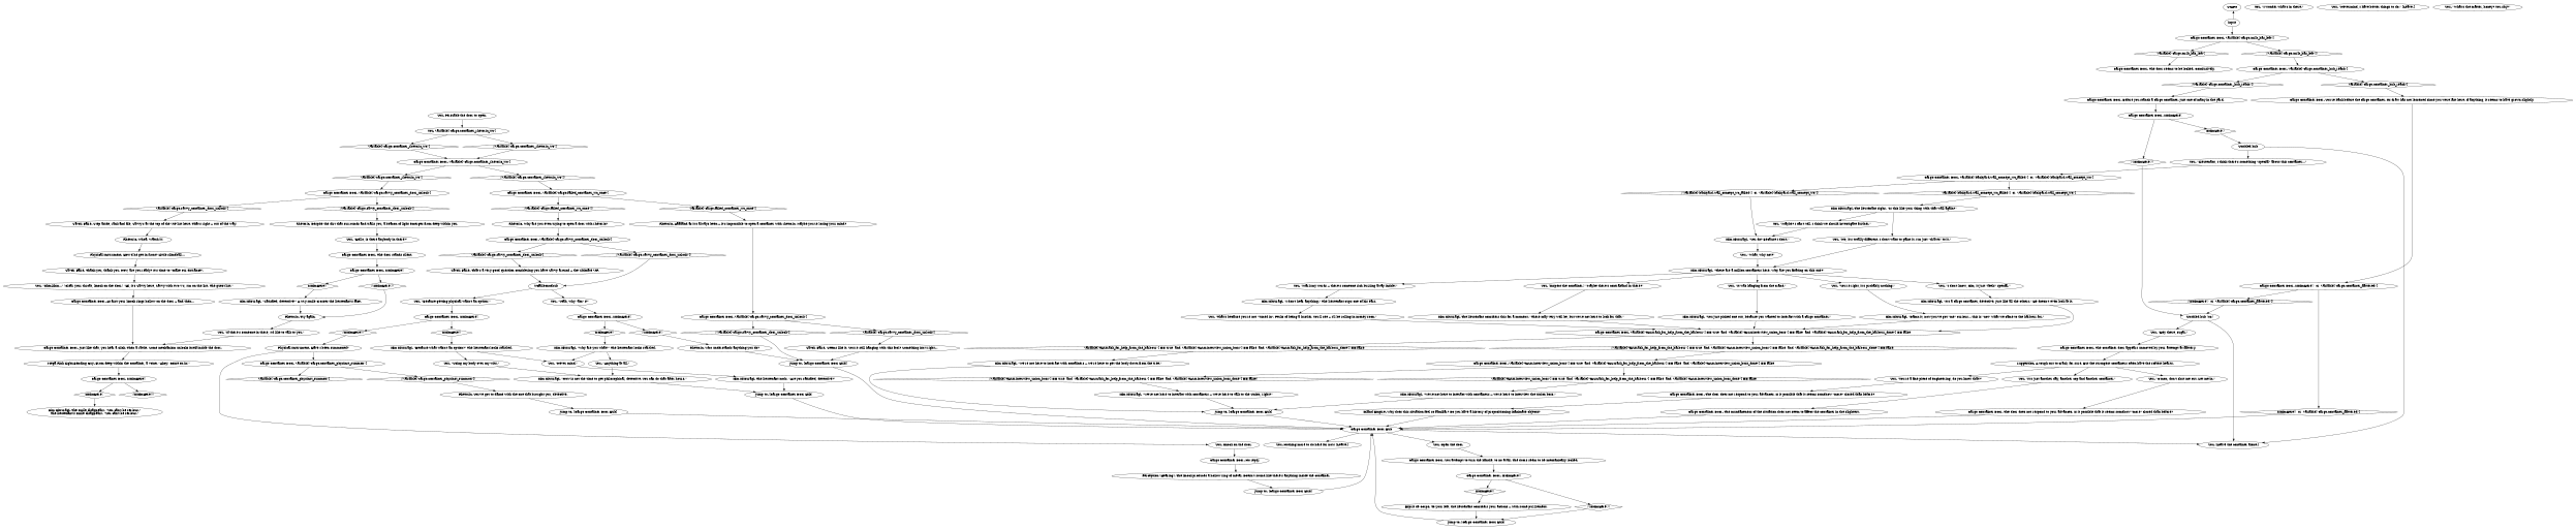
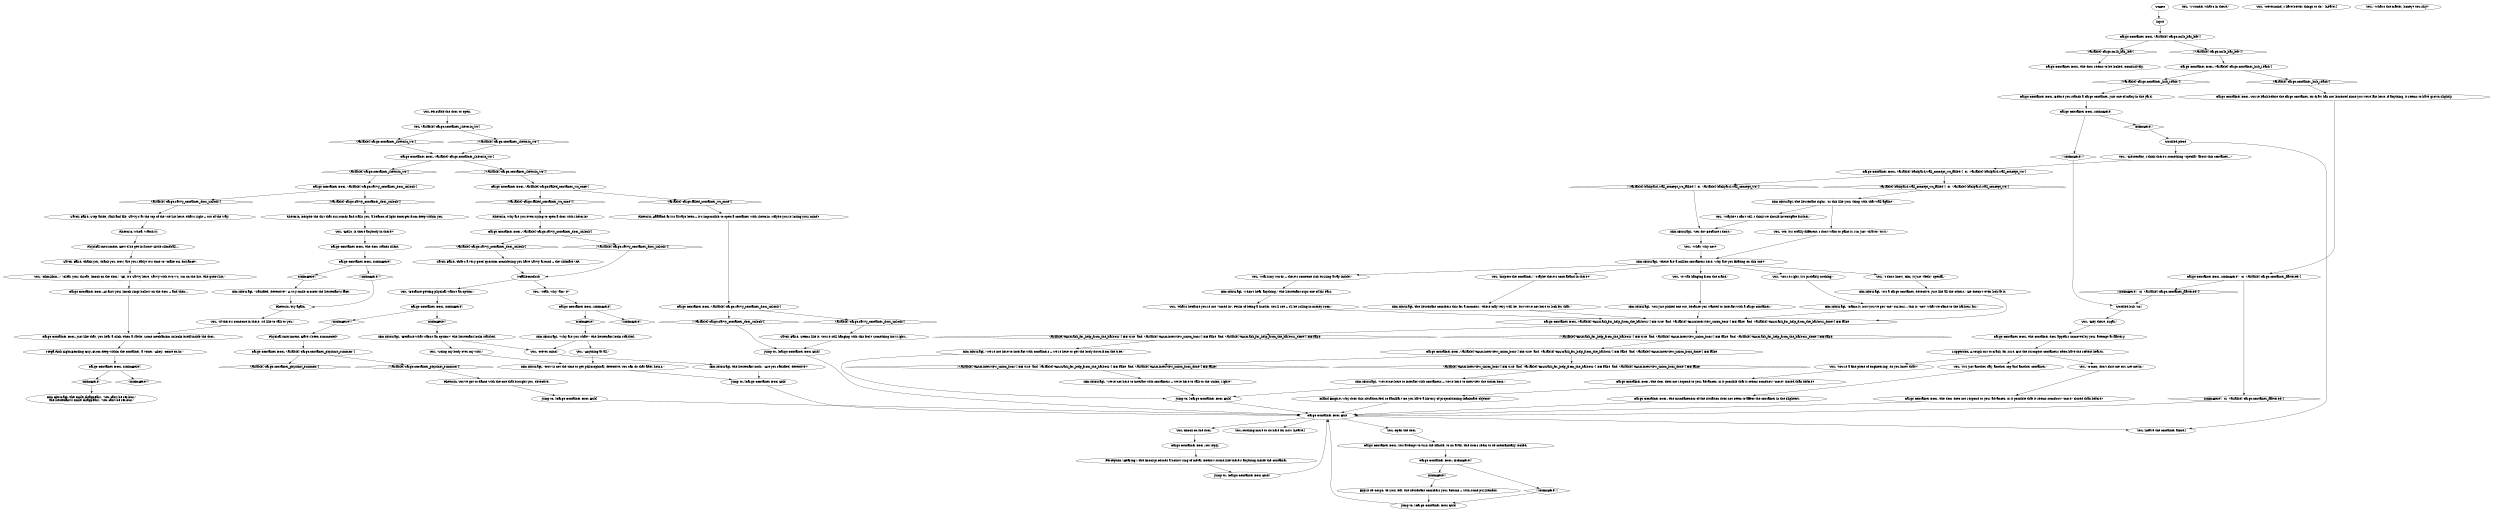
  digraph {
    n1 [label=START]
    n2 [label=input]
    n3 [label="Cargo Container Door: Variable[\"cargo.mrlb_has_left\"]"]
    n4 [label="Variable[\"cargo.mrlb_has_left\"]" shape=diamond]
    n5 [label="!(Variable[\"cargo.mrlb_has_left\"])" shape=diamond]
    n6 [label="Cargo Container Door: Before you stands a cargo container. Just one of many in the yard."]
    n7 [label="Cargo Container Door: IsKimHere()"]
    n8 [label="IsKimHere()" shape=diamond]
    n9 [label="!(IsKimHere())" shape=diamond]
    n10 [label="Kim Kitsuragi: \"You do? Because I don't.\""]
    n11 [label="You: \"What, why not?\""]
    n12 [label="Kim Kitsuragi: \"There are a million containers here. Why are you fixating on this one?\""]
    n13 [label="Rhetoric: Why are you even trying to open a door with rhetoric?"]
    n14 [label="Cargo Container Door: Variable[\"cargo.savvy_container_door_unlock\"]"]
    n15 [label="Variable[\"cargo.savvy_container_door_unlock\"]" shape=diamond]
    n16 [label="!(Variable[\"cargo.savvy_container_door_unlock\"])" shape=diamond]
    n17 [label="You: \"Using my body over my wits.\""]
    n18 [label="Kim Kitsuragi: \"Now is not the time to get philosophical, detective. You can do that after hours.\""]
    n19 [label="Jump to: [Cargo Container Door Hub]"]
    n20 [label="You: [Leave the container alone.]"]
    n21 [label="Cargo Container Door: Variable[\"TASK.interview_union_boss\"] == true  and  Variable[\"TASK.ask_for_help_from_the_harbour\"] == false  and  Variable[\"TASK.interview_union_boss_done\"] == false"]
    n22 [label="Variable[\"TASK.interview_union_boss\"] == true  and  Variable[\"TASK.ask_for_help_from_the_harbour\"] == false  and  Variable[\"TASK.interview_union_boss_done\"] == false" shape=diamond]
    n23 [label="!(Variable[\"TASK.interview_union_boss\"] == true  and  Variable[\"TASK.ask_for_help_from_the_harbour\"] == false  and  Variable[\"TASK.interview_union_boss_done\"] == false)" shape=diamond]
    n24 [label="Kim Kitsuragi: \"We're not here to interact with containers -- we're here to interview the Union boss.\""]
    n25 [label="Kim Kitsuragi: \"We're not here to interact with containers -- we're here to talk to the Union, right?\""]
    n26 [label="Jump to: [Cargo Container Door Hub]"]
    n27 [label="You: \"Mark my words -- there's someone rich buzzing away inside!\""]
    n28 [label="Kim Kitsuragi: \"I don't hear anything.\" The lieutenant cups one of his ears."]
    n29 [label="You: \"That's because you're not *tuned in*. Perks of being a hustler. You'll see -- I'll be rolling in money soon.\""]
    n30 [label="Rhetoric: Whoa! Watch it!"]
    n31 [label="Physical Instrument: How'd he get in front? Little slimeball..."]
    n32 [label="Savoir Faire: Thank you, thank you. Now, are you ready? It's time to *make our entrance*."]
    n33 [label=wcfaileoncehub]
    n34 [label="You: \"Yeah, why *am* I?\""]
    n35 [label="You: \"Because getting physical wasn't an option!\""]
    n36 [label="Cargo Container Door: IsKimHere()"]
    n37 [label="Cargo Container Door: IsKimHere()"]
    n38 [label="You: Nothing more to do here for now. [Leave.]"]
    n39 [label="You: (Inspect the container.) \"Maybe there's contraband in there?\""]
    n40 [label="Kim Kitsuragi: The lieutenant considers this for a moment. \"There may very well be, but we're not here to look for that.\""]
    n41 [label="Cargo Container Door: Variable[\"TASK.ask_for_help_from_the_harbour\"] == true  and  Variable[\"TASK.interview_union_boss\"] == false  and  Variable[\"TASK.ask_for_help_from_the_harbour_done\"] == false"]
    n42 [label="You: \"No, it's totally different. I don't want to paint it. I'm just *drawn* to it.\""]
    n43 [label="You: \"It was hanging from the crane.\""]
    n44 [label="You: \"You're right, it's probably nothing.\""]
    n45 [label="You: \"I don't know, Kim, it just *feels* special.\""]
    n46 [label="Jump to: [Cargo Container Door Hub]"]
    n47 [label="Cargo Container Door Hub"]
    n48 [label="Rhetoric: Try again."]
    n49 [label="You: \"If there's someone in there, I'd like to talk to you.\""]
    n50 [label="Cargo Container Door: Just like that, you hear a click. Then a rattle. Some mechanism unlocks itself inside the door."]
    n51 [label="Kim Kitsuragi: \"You just picked one out, because you wanted to interact with a cargo container.\""]
    n52 [label="Variable[\"TASK.ask_for_help_from_the_harbour\"] == true  and  Variable[\"TASK.interview_union_boss\"] == false  and  Variable[\"TASK.ask_for_help_from_the_harbour_done\"] == false" shape=diamond]
    n53 [label="!(Variable[\"TASK.ask_for_help_from_the_harbour\"] == true  and  Variable[\"TASK.interview_union_boss\"] == false  and  Variable[\"TASK.ask_for_help_from_the_harbour_done\"] == false)" shape=diamond]
    n54 [label="Kim Kitsuragi: \"We're not here to interact with containers -- we're here to get the body down from the tree.\""]
    n55 [label="Cargo Container Door: Variable[\"cargo.savvy_container_door_unlock\"]"]
    n56 [label="Variable[\"cargo.savvy_container_door_unlock\"]" shape=diamond]
    n57 [label="!(Variable[\"cargo.savvy_container_door_unlock\"])" shape=diamond]
    n58 [label="Savoir Faire: Seems like it. You're still hanging with this fool? Something isn't right..."]
    n59 [label="Jump to: [Cargo Container Door Hub]"]
    n60 [label="You: Open the door."]
    n61 [label="Cargo Container Door: You attempt to turn the handle, to no avail. The doors seem to be mechanically locked."]
    n62 [label="Cargo Container Door: IsKimHere()"]
    n63 [label="Cargo Container Door: Variable[\"backyard.wall_concept_wc_failed\"]  or  Variable[\"backyard.wall_concept_wc\"]"]
    n64 [label="Variable[\"backyard.wall_concept_wc_failed\"]  or  Variable[\"backyard.wall_concept_wc\"]" shape=diamond]
    n65 [label="!(Variable[\"backyard.wall_concept_wc_failed\"]  or  Variable[\"backyard.wall_concept_wc\"])" shape=diamond]
    n66 [label="Kim Kitsuragi: The lieutenant sighs. \"Is this like your thing with that wall again?\""]
    n67 [label="You: \"Maybe? I can't tell. I think we should investigate further.\""]
    n68 [label="You: Knock on the door."]
    n69 [label="Cargo Container Door: No reply."]
    n70 [label="Perception (Hearing): The knock produces a hollow ring of metal. Doesn't sound like there's anything inside the container."]
    n71 [label="You: \"Khm-khm...\" (Clear your throat, knock on the door.) \"Hi, it's Savvy here, Savvy with two v's, I'm on the list. The guest list.\""]
    n72 [label="Cargo Container Door: At first your knock rings hollow on the door -- and then..."]
    n73 [label="IsKimHere()" shape=diamond]
    n74 [label="!(IsKimHere())" shape=diamond]
    n75 [label="Jump to: [Cargo Container Door Hub]"]
    n76 [label="Cargo Container Door: Variable[\"cargo.failed_container_wc_once\"]"]
    n77 [label="Variable[\"cargo.failed_container_wc_once\"]" shape=diamond]
    n78 [label="!(Variable[\"cargo.failed_container_wc_once\"])" shape=diamond]
    n79 [label="Rhetoric: Aaaaand as it's always been -- it's impossible to open a container with rhetoric. Maybe you're losing your mind?"]
    n80 [label="Savoir Faire: Step aside, rank and file, Savvy's at the top of the VIP list here. That's right -- out of the way!"]
    n81 [label="Rhetoric: Despite the dirt that surrounds and trails you, a beacon of light emerges from deep within you."]
    n82 [label="You: \"Hello, is there anybody in there?\""]
    n83 [label="Cargo Container Door: The door stands silent."]
    n84 [label="You: \"Never mind.\""]
    n85 [label="Kim Kitsuragi: The lieutenant nods. \"Are you satisfied, detective?\""]
-   n86 [label="Rhetoric: Who understands anything you do?"]
    n87 [label="Kim Kitsuragi: The smile disappears. \"You can't be serious.\"\nThe lieutenant's smile disappears. \"You can't be serious.\""]
    n88 [label="Kim Kitsuragi: \"Damn it, now you've got *me* curious... this is *not* what we came to the harbour for.\""]
    n89 [label="Esprit de Corps: To your left, the lieutenant considers your actions -- with some puzzlement."]
    n90 [label="Jump to: [Cargo Container Door Hub]"]
    n91 [label="You: \"Lieutenant, I think there's something *special* about this container...\""]
    n92 [label="Cargo Container Door: Variable[\"cargo.container_hub_reach\"]"]
    n93 [label="Variable[\"cargo.container_hub_reach\"]" shape=diamond]
    n94 [label="!(Variable[\"cargo.container_hub_reach\"])" shape=diamond]
    n95 [label="Cargo Container Door: You're back before the cargo container. Its draw has not lessened since you were last here. If anything, it seems to have grown slightly."]
    n96 [label="Cargo Container Door: IsKimHere()  or  Variable[\"cargo.container_flattered\"]"]
    n97 [label="You: Persuade the door to open."]
    n98 [label="You: Variable[\"cargo.container_rhetoric_wc\"]"]
    n99 [label="Cargo Container Door: The door does not respond to your advances. Is it possible that it seems somehow *more* closed than before?"]
    n100 [label="Savoir Faire: That's a very good question considering you have Savvy around -- the ultimate VIP."]
    n101 [label="Mega Rich Light-Bending Guy: From deep within the container, a voice: \"Ahoy! Come on in!\""]
    n102 [label="Cargo Container Door: IsKimHere()"]
-   n103 [label="Untitled hub"]
+   n103 [label="Untitled piece"]
    n104 [label="IsKimHere()" shape=diamond]
    n105 [label="!(IsKimHere())" shape=diamond]
    n106 [label="You: \"I wonder what's in there.\""]
    n107 [label="Cargo Container Door: Variable[\"cargo.container_physinst_summon\"]"]
    n108 [label="Variable[\"cargo.container_physinst_summon\"]" shape=diamond]
    n109 [label="!(Variable[\"cargo.container_physinst_summon\"])" shape=diamond]
    n110 [label="Rhetoric: You've got to dance with the one that brought you, detective."]
    n111 [label="IsKimHere()  or  Variable[\"cargo.container_flattered\"]" shape=diamond]
    n112 [label="!(IsKimHere()  or  Variable[\"cargo.container_flattered\"])" shape=diamond]
    n113 [label="Untitled hub (02)"]
    n114 [label="You: \"Hey there, sugar.\""]
    n115 [label="Variable[\"cargo.container_rhetoric_wc\"]" shape=diamond]
    n116 [label="!(Variable[\"cargo.container_rhetoric_wc\"])" shape=diamond]
    n117 [label="Cargo Container Door: Variable[\"cargo.container_rhetoric_wc\"]"]
    n118 [label="Variable[\"cargo.container_rhetoric_wc\"]" shape=diamond]
    n119 [label="!(Variable[\"cargo.container_rhetoric_wc\"])" shape=diamond]
    n120 [label="Kim Kitsuragi: \"Why are you what?\" The lieutenant looks startled."]
    n121 [label="You: \"Anything at all.\""]
    n122 [label="Cargo Container Door: IsKimHere()"]
    n123 [label="IsKimHere()" shape=diamond]
    n124 [label="!(IsKimHere())" shape=diamond]
    n125 [label="Kim Kitsuragi: \"Satisfied, detective?\" A wry smile crosses the lieutenant's face."]
    n126 [label="Kim Kitsuragi: \"It's a cargo container, detective. Just like all the others.\" He doesn't even look at it."]
    n127 [label="You: \"C'mon, don't shut me out. Let me in.\""]
    n128 [label="Cargo Container Door: The mundaneness of the situation does not seem to affect the container in the slightest."]
    n129 [label="Cargo Container Door: The container door appears unmoved by your attempt at flattery."]
    n130 [label="Suggestion: A tough nut to crack, for sure. But the strongest containers often have the softest hearts."]
    n131 [label="You: \"You're a fine piece of engineering, do you know that?\""]
    n132 [label="You: \"It's just another day, another cop and another container.\""]
    n133 [label="IsKimHere()" shape=diamond]
    n134 [label="!(IsKimHere())" shape=diamond]
    n135 [label="Cargo Container Door: The door does not respond to your advances. Is it possible that it seems somehow *more* closed than before?"]
    n136 [label="Inland Empire: Why does this situation feel so familiar? Do you have a history of propositioning inanimate objects?"]
    n137 [label="Cargo Container Door: The door seems to be locked. Conclusively."]
    n138 [label="IsKimHere()" shape=diamond]
    n139 [label="!(IsKimHere())" shape=diamond]
    n140 [label="You: \"Nevermind, I have better things to do.\" [Leave.]"]
    n141 [label="Physical Instrument: Have I been summoned?"]
    n142 [label="Kim Kitsuragi: \"Because what wasn't an option?\" The lieutenant looks startled."]
    n143 [label="Cargo Container Door: Variable[\"cargo.savvy_container_door_unlock\"]"]
    n144 [label="Variable[\"cargo.savvy_container_door_unlock\"]" shape=diamond]
    n145 [label="!(Variable[\"cargo.savvy_container_door_unlock\"])" shape=diamond]
    n146 [label="You: \"What's the matter, honey? You shy?\""]
-   n2 -> n1
+   n1 -> n2
    n2 -> n3
    n3 -> n4
    n3 -> n5
    n4 -> n137
    n5 -> n92
    n6 -> n7
    n7 -> n8
    n7 -> n9
    n8 -> n103
    n9 -> n113
    n10 -> n11
    n11 -> n12
    n12 -> n27
    n12 -> n39
    n12 -> n43
    n12 -> n44
    n12 -> n45
    n13 -> n14
    n14 -> n15
    n14 -> n16
    n15 -> n100
    n16 -> n33
    n17 -> n18
    n18 -> n19
    n19 -> n47
    n21 -> n22
    n21 -> n23
    n22 -> n24
    n23 -> n25
    n24 -> n26
    n25 -> n26
    n26 -> n47
    n27 -> n28
    n28 -> n29
    n29 -> n41
    n30 -> n31
    n31 -> n32
    n32 -> n71
    n33 -> n34
    n33 -> n35
    n34 -> n36
    n35 -> n37
    n36 -> n73
    n36 -> n74
    n37 -> n133
    n37 -> n134
    n39 -> n40
    n40 -> n41
    n41 -> n52
    n41 -> n53
    n42 -> n12
    n43 -> n51
    n44 -> n88
    n45 -> n126
    n46 -> n47
    n47 -> n20
    n47 -> n38
    n47 -> n60
-   n141 -> n68
+   n47 -> n68
    n48 -> n49
    n49 -> n50
    n50 -> n101
    n51 -> n41
    n52 -> n54
    n53 -> n21
    n54 -> n26
    n55 -> n56
    n55 -> n57
    n56 -> n58
    n57 -> n59
    n58 -> n59
    n59 -> n47
    n60 -> n61
    n61 -> n62
    n62 -> n138
    n62 -> n139
    n63 -> n64
    n63 -> n65
    n64 -> n66
    n65 -> n10
    n66 -> n42
    n66 -> n67
    n67 -> n10
    n68 -> n69
    n69 -> n70
    n70 -> n75
    n71 -> n72
    n72 -> n50
    n73 -> n120
-   n74 -> n86
    n75 -> n47
    n76 -> n77
    n76 -> n78
    n77 -> n79
    n78 -> n13
    n79 -> n55
    n80 -> n30
    n81 -> n82
    n82 -> n83
    n83 -> n122
    n84 -> n85
    n85 -> n19
-   n86 -> n59
    n88 -> n41
    n89 -> n90
    n90 -> n47
    n91 -> n63
    n92 -> n93
    n92 -> n94
    n93 -> n95
    n94 -> n6
    n95 -> n96
    n96 -> n111
    n96 -> n112
    n97 -> n98
    n98 -> n115
    n98 -> n116
    n99 -> n47
    n100 -> n33
    n101 -> n102
    n102 -> n104
    n102 -> n105
    n103 -> n20
    n103 -> n91
    n104 -> n87
    n107 -> n108
    n107 -> n109
    n109 -> n110
    n110 -> n46
    n111 -> n47
    n112 -> n113
-   n113 -> n20
    n113 -> n114
    n114 -> n129
    n115 -> n117
    n116 -> n117
    n117 -> n118
    n117 -> n119
    n118 -> n143
    n119 -> n76
    n120 -> n84
    n120 -> n121
    n121 -> n18
    n122 -> n123
    n122 -> n124
    n123 -> n125
    n124 -> n48
    n125 -> n48
    n126 -> n41
    n127 -> n99
    n128 -> n47
    n129 -> n130
    n130 -> n127
    n130 -> n131
    n130 -> n132
    n131 -> n135
    n132 -> n128
    n133 -> n142
    n134 -> n141
    n135 -> n136
    n136 -> n47
    n138 -> n89
    n139 -> n90
    n141 -> n107
    n142 -> n17
    n142 -> n84
    n143 -> n144
    n143 -> n145
    n144 -> n80
    n145 -> n81
  }
